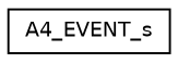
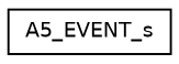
  digraph {
    rankdir=LR
-   n1 [color=black fillcolor=white fontname=Helvetica fontsize=10 height=0.2 label=A4_EVENT_s shape=record style=filled width=0.4]
+   n1 [color=black fillcolor=white fontname=Helvetica fontsize=10 height=0.2 label=A5_EVENT_s shape=record style=filled width=0.4]
  }
